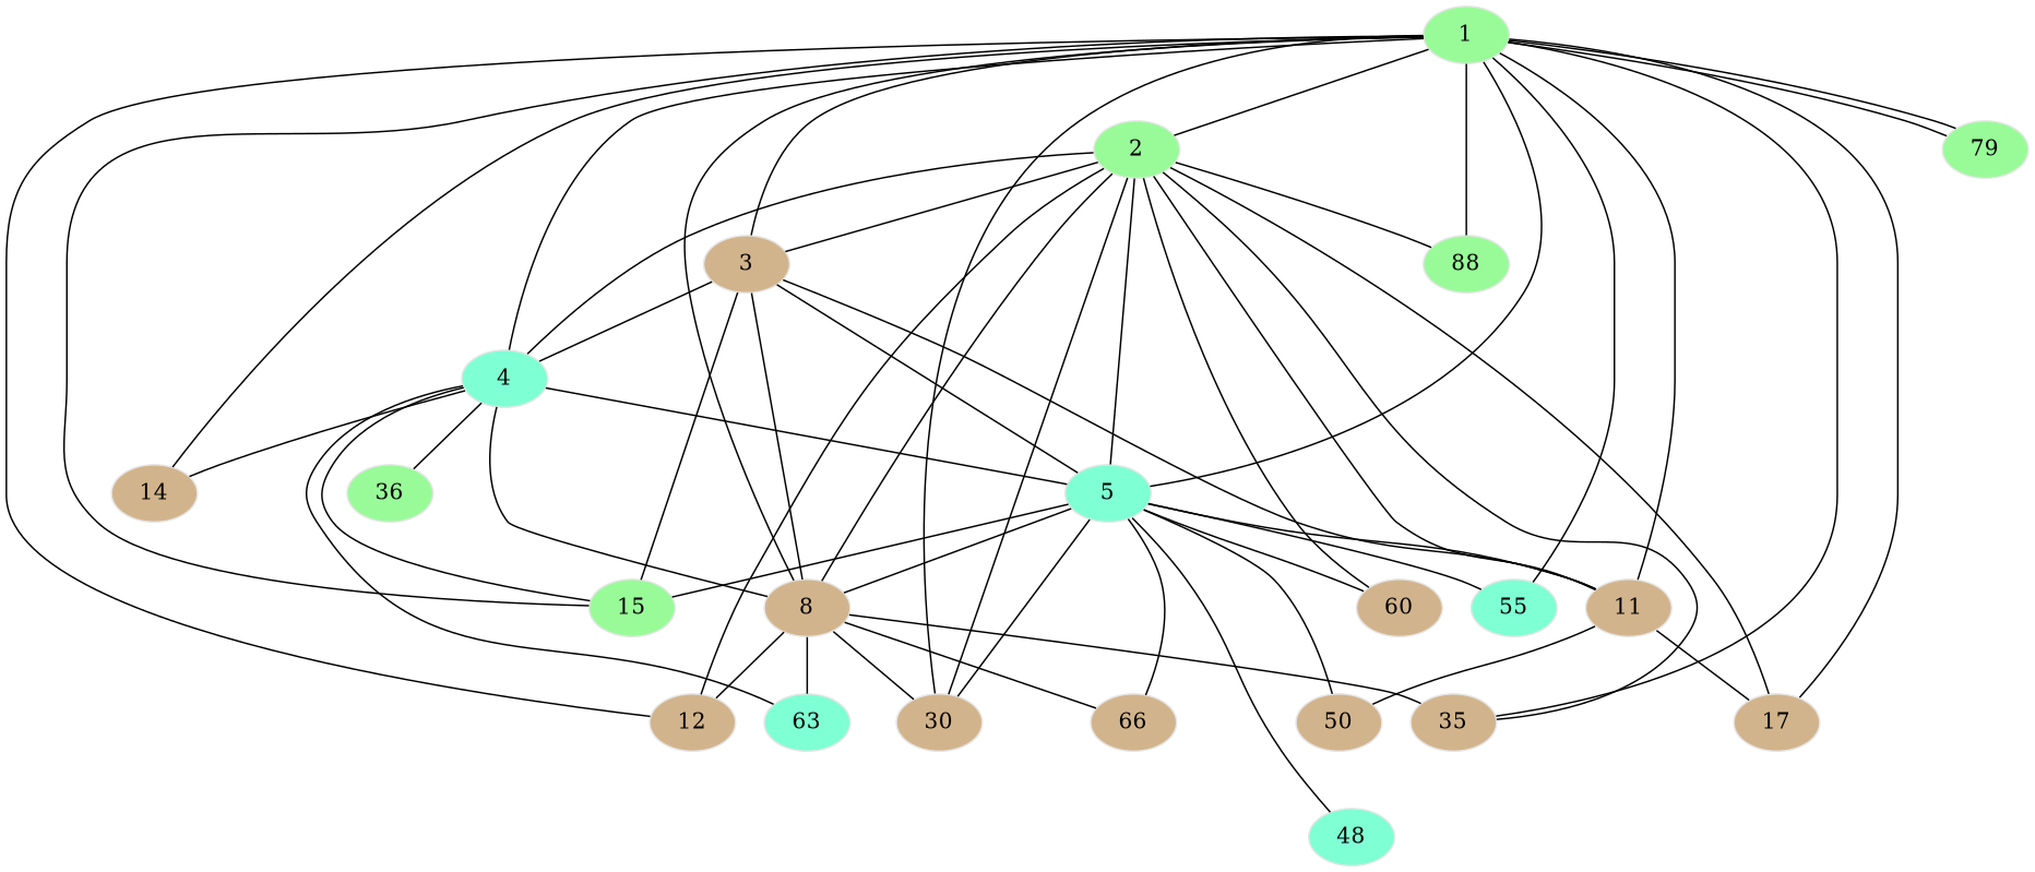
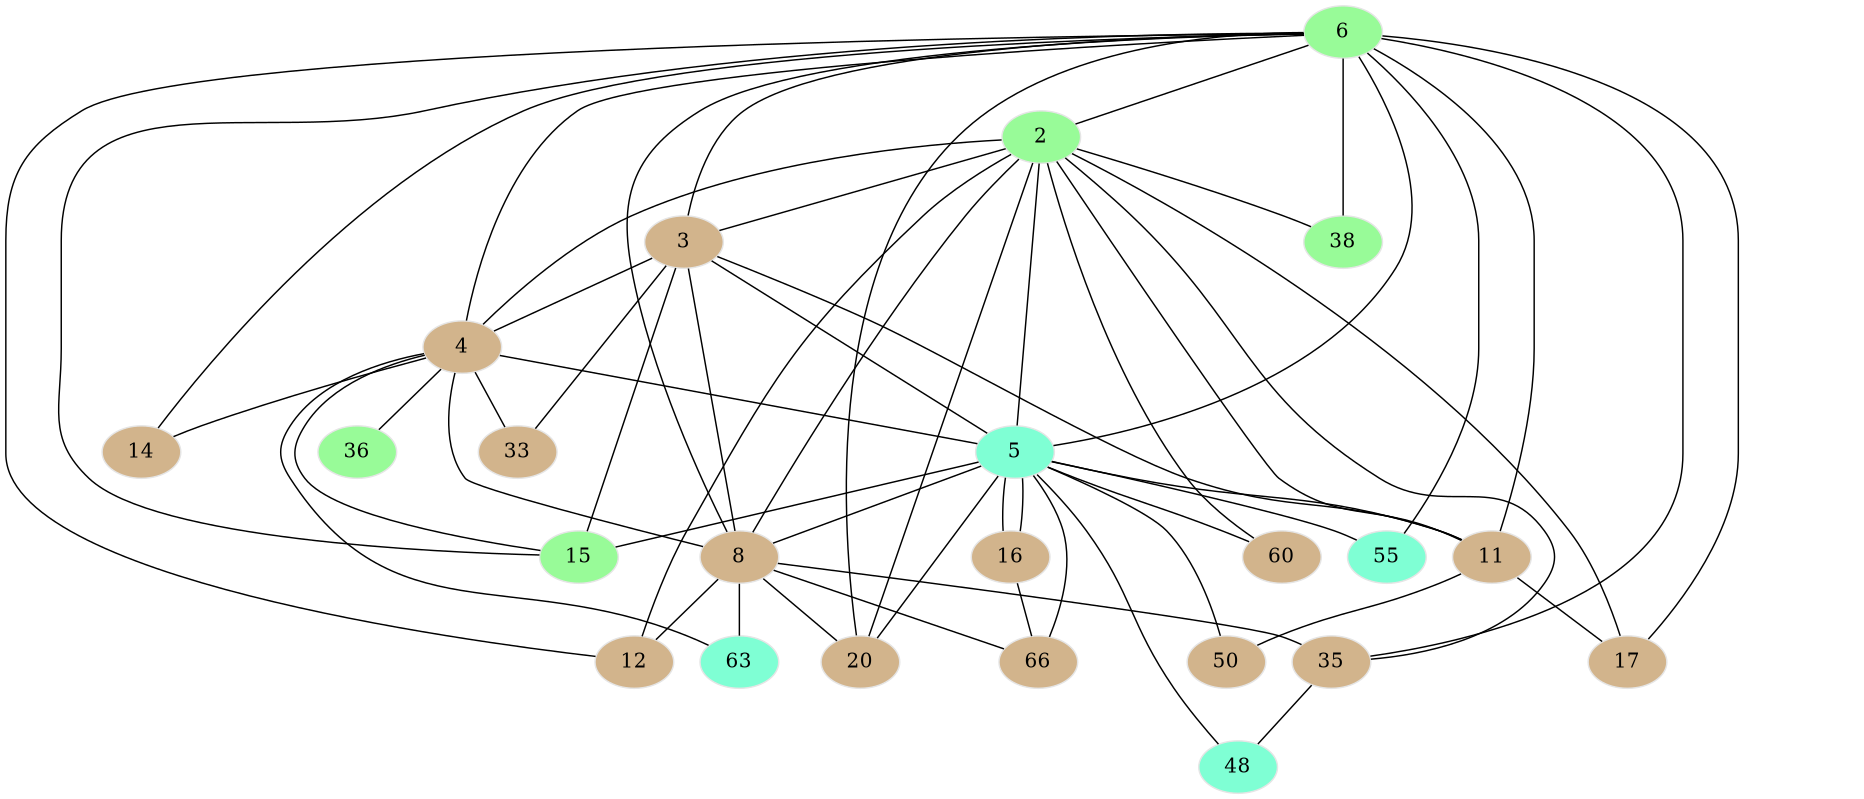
  graph {
    node [color=gray90 fillcolor=tan style=filled]
-   1 [fillcolor=palegreen super="+24+39"]
+   1 [fillcolor=palegreen super="+24+39" label=6]
    2 [fillcolor=palegreen super="+6"]
    3 [super="+34"]
-   4 [fillcolor=aquamarine]
+   4
    5 [fillcolor=aquamarine super="+58+69+71+81+19+7+9+37+54+40"]
    8 [super="+10+13+53+43+41+25+18"]
    11 [super="+22+26"]
    12 [super="+47"]
    14
    15 [fillcolor=palegreen super="+80+75+51"]
    17
-   20 [label=30]
+   20
    35 [super="+42+85"]
-   38 [fillcolor=palegreen label=88]
+   38 [fillcolor=palegreen]
    55 [fillcolor=aquamarine]
-   79 [fillcolor=palegreen]
    60
+   33
    36 [fillcolor=palegreen]
    63 [fillcolor=aquamarine]
+   16 [super="+59"]
    48 [fillcolor=aquamarine super="+62"]
    50 [super="+68"]
    66 [super="+70+73"]
    1 -- 2 [weight=2]
    1 -- 3
    1 -- 4
    1 -- 5 [weight=6]
    1 -- 8 [weight=4]
    1 -- 11
    1 -- 12
    1 -- 14
    1 -- 15
    1 -- 17
    1 -- 20
    1 -- 35
    1 -- 38
    1 -- 55
-   1 -- 79
-   1 -- 79
    2 -- 3 [weight=2]
    2 -- 4 [weight=2]
    2 -- 5 [weight=12]
    2 -- 8 [weight=6]
    2 -- 11 [weight=2]
    2 -- 12
    2 -- 17
    2 -- 20
    2 -- 35
    2 -- 38
    2 -- 60
    3 -- 4
    3 -- 5 [weight=5]
    3 -- 8 [weight=3]
    3 -- 11 [weight=2]
    3 -- 15
+   3 -- 33
    4 -- 5 [weight=5]
    4 -- 8 [weight=2]
    4 -- 14
    4 -- 15
+   4 -- 33
    4 -- 36
    4 -- 63
    5 -- 8 [weight=10]
    5 -- 11 [weight=2]
    5 -- 15 [weight=2]
    5 -- 20
    5 -- 55
    5 -- 60 [weight=2]
+   5 -- 16 [weight=3]
+   5 -- 16
    5 -- 48
    5 -- 50
    5 -- 66 [weight=2]
    8 -- 12
    8 -- 20
    8 -- 35 [weight=2]
    8 -- 63
    8 -- 66
    11 -- 17
    11 -- 50
+   35 -- 48
+   16 -- 66
  }
